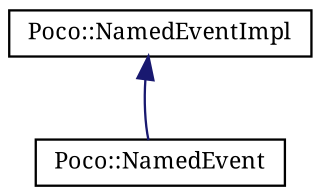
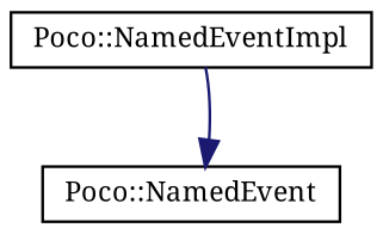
  digraph {
    rankdir=TB
    fontname="Noto Serif"
    node [color=black fillcolor=white fontname="Noto Serif" fontsize=10 shape=record style=filled]
    n1 [height=0.2 label="Poco::NamedEventImpl" width=0.4]
    n2 [height=0.2 label="Poco::NamedEvent" width=0.4]
-   n1 -> n2 [color=midnightblue dir=back fontname="Noto Serif" fontsize=10 labelfontname=Helvetica labelfontsize=10 style=solid]
+   n2 -> n1 [color=midnightblue dir=back fontname="Noto Serif" fontsize=10 labelfontname=Helvetica labelfontsize=10 style=solid]
  }
